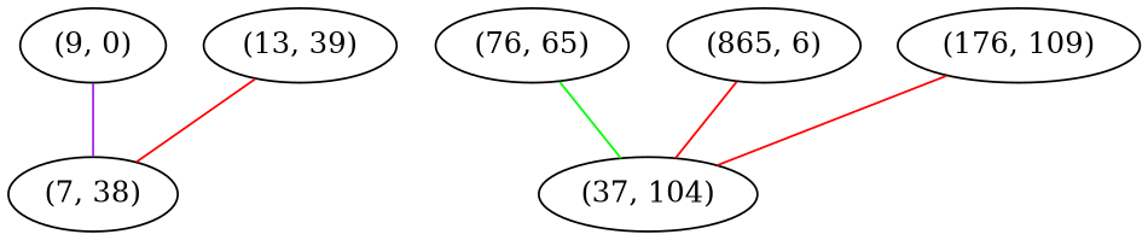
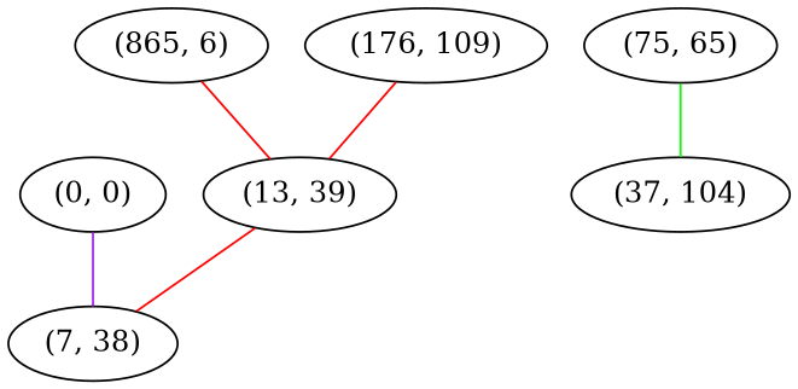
  graph {
    edge [color=red weight=1]
    n1 [label="(7, 38)"]
-   "(0, 0)" [label="(9, 0)"]
-   "(75, 65)" [label="(76, 65)"]
+   "(0, 0)"
+   "(75, 65)"
    "(37, 104)"
    "(13, 39)"
    n6 [label="(865, 6)"]
    "(176, 109)"
    "(0, 0)" -- n1 [color=purple weight=4]
    "(75, 65)" -- "(37, 104)" [color=green weight=2]
    "(13, 39)" -- n1
-   n6 -- "(37, 104)"
-   "(176, 109)" -- "(37, 104)"
+   n6 -- "(13, 39)"
+   "(176, 109)" -- "(13, 39)"
  }
